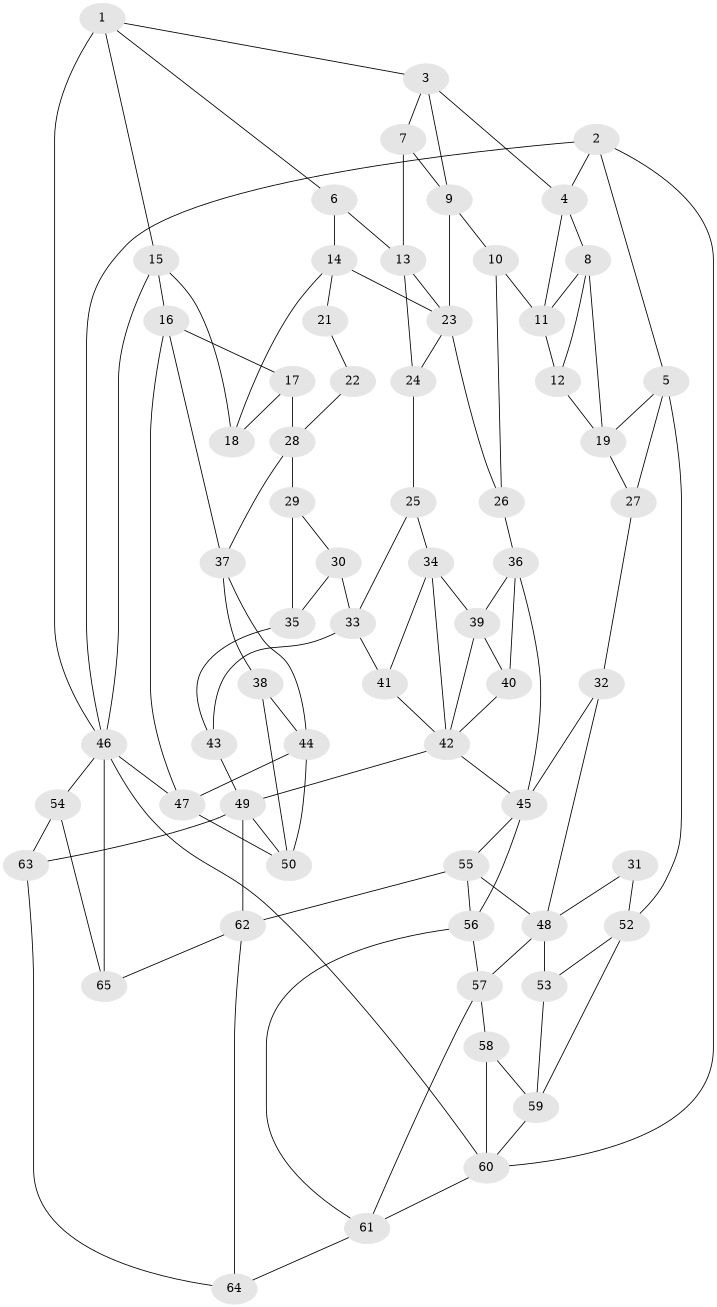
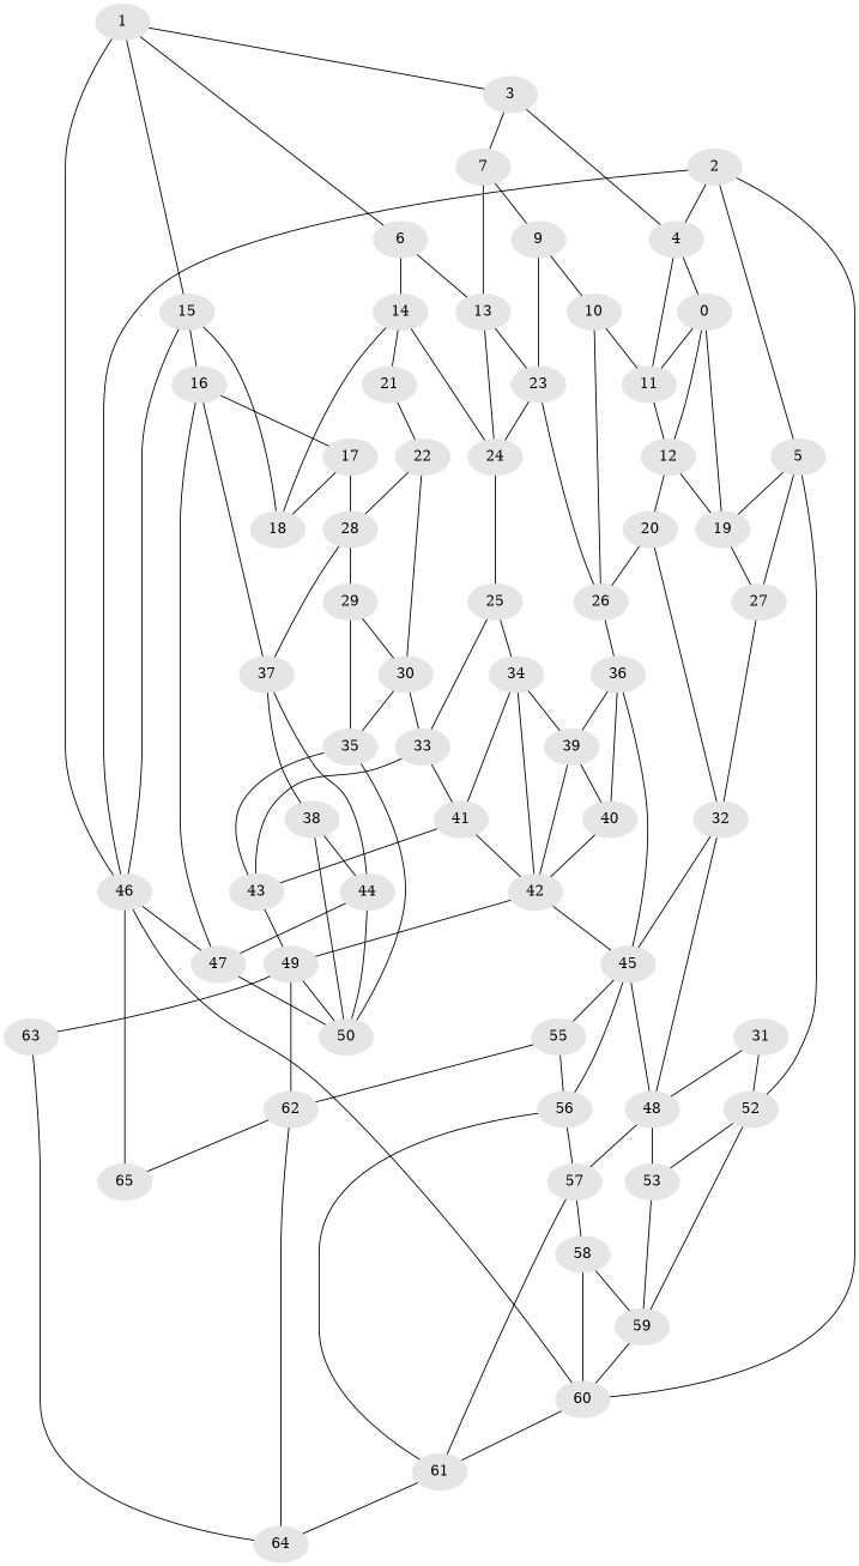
  graph {
    node [color=gray90 style=filled]
    edge [weight=1.0]
    1
    3
    6
    15
    46
    4
    7
    9
    13
    14
    18
    16
    60
    47
-   54
    65
    2
    5
-   8
+   8 [label=0]
    11
    19
    27
    52
    61
    10
    23
    12
    32
    53
    59
    24
    21
+   20
    26
    36
    25
    22
    17
    37
    28
    38
    44
    50
    29
    48
    45
    30
    33
    35
    34
    41
    43
    39
    42
    40
    31
    57
    55
    56
    49
    62
    63
    58
    64
    1 -- 3
    1 -- 6
    1 -- 15
    1 -- 46
    3 -- 4
    3 -- 7
-   3 -- 9
    6 -- 13
    6 -- 14
    15 -- 46
    15 -- 18
    15 -- 16
    46 -- 60
    46 -- 47
-   46 -- 54
    46 -- 65
    4 -- 8
    4 -- 11
    7 -- 9
    7 -- 13
    9 -- 10
    9 -- 23
    13 -- 23
    13 -- 24
    14 -- 18
-   14 -- 23
+   14 -- 24
    14 -- 21
    16 -- 47
    16 -- 17
    16 -- 37
    60 -- 61
    47 -- 50
-   54 -- 65
-   54 -- 63
    2 -- 46
    2 -- 4
    2 -- 60
    2 -- 5
    5 -- 19
    5 -- 27
    5 -- 52
    8 -- 11
    8 -- 19
    8 -- 12
    11 -- 12
    19 -- 27
    27 -- 32
    52 -- 53
    52 -- 59
    61 -- 64
    10 -- 11
    10 -- 26
    23 -- 24
    23 -- 26
    12 -- 19
+   12 -- 20
    32 -- 48
    32 -- 45
    53 -- 59
    59 -- 60
    24 -- 25
    21 -- 22 [weight=2.0]
+   20 -- 32
+   20 -- 26
    26 -- 36
    36 -- 45
    36 -- 39
    36 -- 40
    25 -- 33
    25 -- 34
    22 -- 28
+   22 -- 30
    17 -- 18
    17 -- 28
    37 -- 38
    37 -- 44
    28 -- 37
    28 -- 29
    38 -- 44
    38 -- 50
    44 -- 47 [weight=2.0]
    44 -- 50
    29 -- 30
    29 -- 35
    48 -- 53
    48 -- 57
-   55 -- 48
+   45 -- 48
    45 -- 55
    45 -- 56
    30 -- 33
    30 -- 35
    33 -- 41
    33 -- 43
+   35 -- 50
    35 -- 43
    34 -- 41
    34 -- 39
    34 -- 42
+   41 -- 43
    41 -- 42
    43 -- 49
    39 -- 42
    39 -- 40
    42 -- 45
    42 -- 49
    40 -- 42
    31 -- 52
    31 -- 48
    57 -- 61
    57 -- 58
    55 -- 56
    55 -- 62 [weight=2.0]
    56 -- 61
    56 -- 57
    49 -- 50
    49 -- 62
    49 -- 63
    62 -- 65
    62 -- 64
    63 -- 64
    58 -- 60
    58 -- 59
  }
